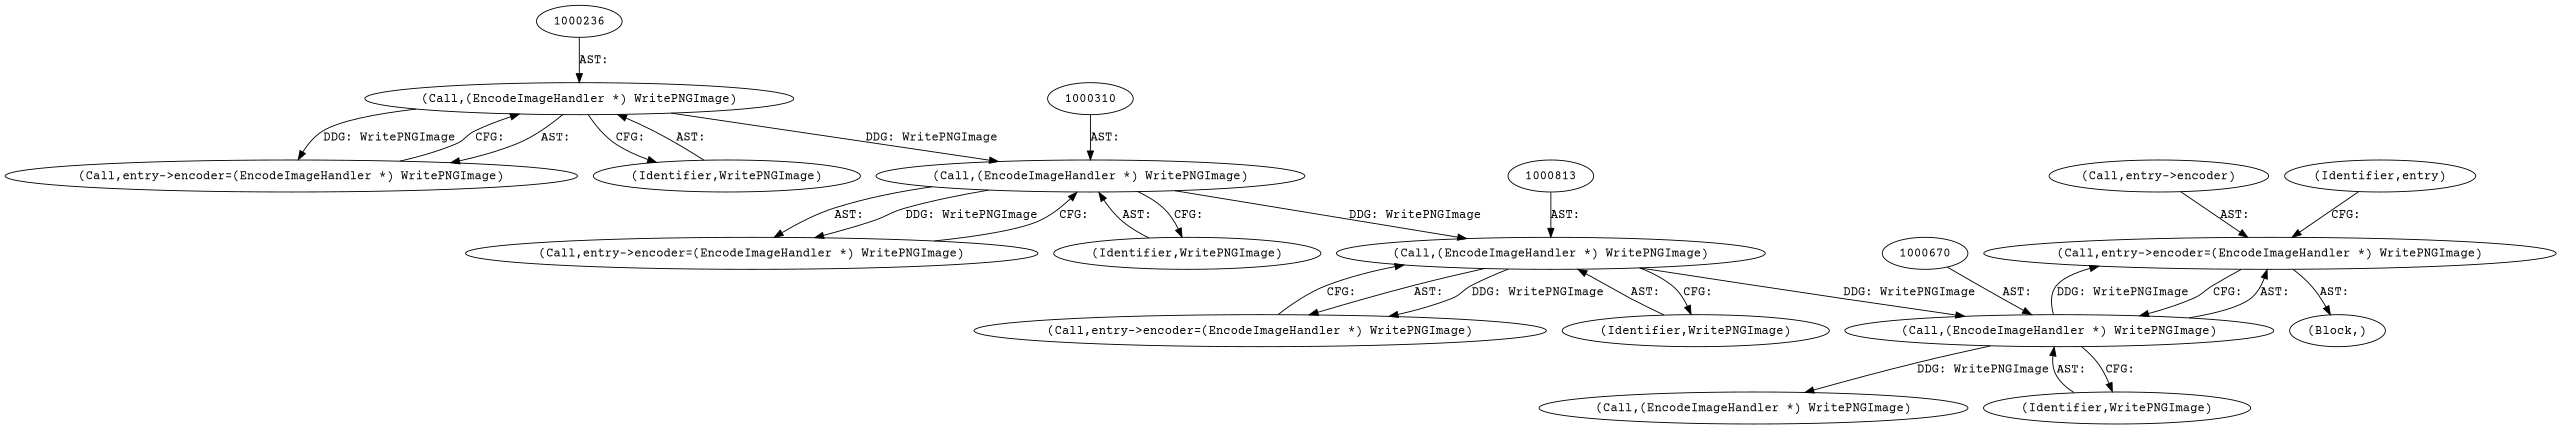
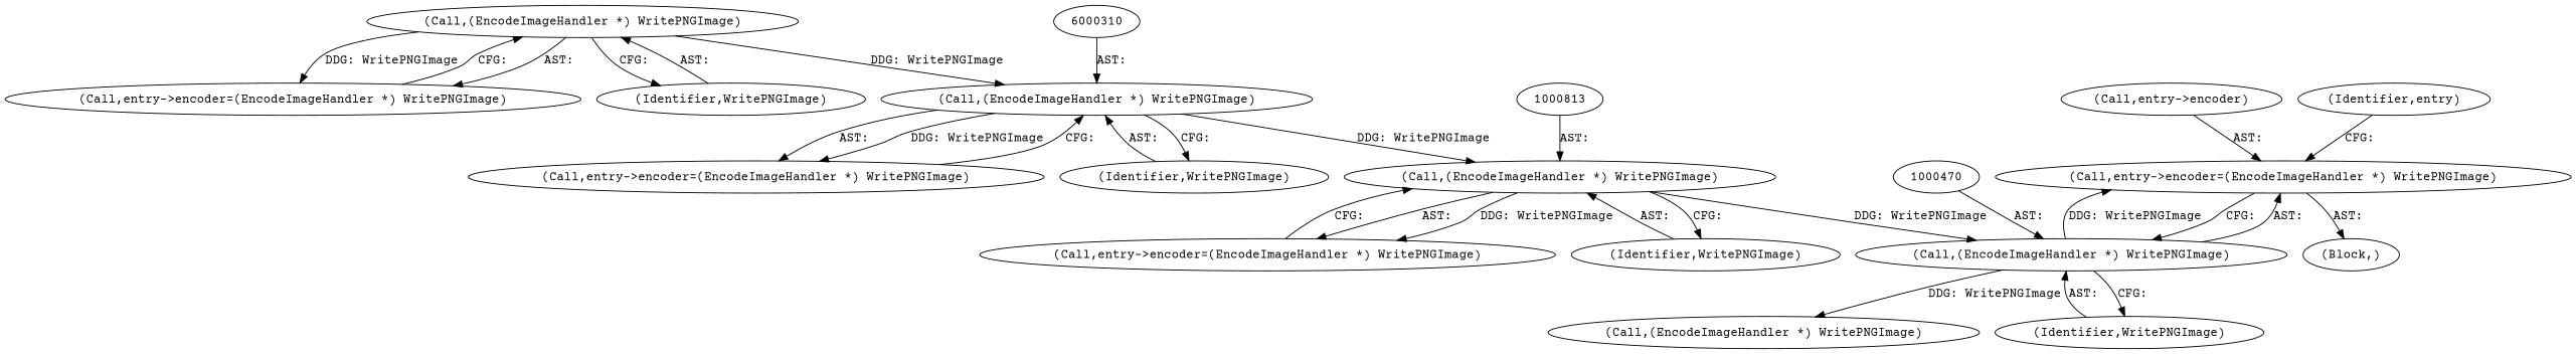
  digraph {
    fontname="Courier Prime"
    node [fontname="Courier Prime"]
    edge [fontname="Courier Prime"]
    n1 [label="(Call,entry->encoder=(EncodeImageHandler *) WritePNGImage)"]
    n2 [label="(Call,(EncodeImageHandler *) WritePNGImage)"]
    n3 [label="(Block,)"]
    n4 [label="(Call,(EncodeImageHandler *) WritePNGImage)"]
    n5 [label="(Identifier,WritePNGImage)"]
    n6 [label="(Call,(EncodeImageHandler *) WritePNGImage)"]
    n7 [label="(Call,entry->encoder=(EncodeImageHandler *) WritePNGImage)"]
    n8 [label="(Identifier,WritePNGImage)"]
    n9 [label="(Call,(EncodeImageHandler *) WritePNGImage)"]
    n10 [label="(Call,entry->encoder=(EncodeImageHandler *) WritePNGImage)"]
    n11 [label="(Identifier,WritePNGImage)"]
    n12 [label="(Call,(EncodeImageHandler *) WritePNGImage)"]
    n13 [label="(Identifier,WritePNGImage)"]
    n14 [label="(Call,entry->encoder=(EncodeImageHandler *) WritePNGImage)"]
    n15 [label="(Identifier,entry)"]
    n16 [label="(Call,entry->encoder)"]
-   1000470 [label=1000670]
+   1000470
    n18 [label=1000813]
-   1000310
-   1000236
+   1000310 [label=6000310]
    n1 -> n2 [label="CFG: "]
    n1 -> n3 [label="AST: "]
    n2 -> n1 [label="AST: "]
    n2 -> n1 [label="DDG: WritePNGImage"]
    n2 -> n4 [label="DDG: WritePNGImage"]
    n2 -> n5 [label="CFG: "]
    n5 -> n2 [label="AST: "]
    n6 -> n2 [label="DDG: WritePNGImage"]
    n6 -> n7 [label="AST: "]
    n6 -> n7 [label="DDG: WritePNGImage"]
    n6 -> n8 [label="CFG: "]
    n7 -> n6 [label="CFG: "]
    n8 -> n6 [label="AST: "]
    n9 -> n6 [label="DDG: WritePNGImage"]
    n9 -> n10 [label="AST: "]
    n9 -> n10 [label="DDG: WritePNGImage"]
    n9 -> n11 [label="CFG: "]
    n10 -> n9 [label="CFG: "]
    n11 -> n9 [label="AST: "]
    n12 -> n9 [label="DDG: WritePNGImage"]
    n12 -> n13 [label="CFG: "]
    n12 -> n14 [label="AST: "]
    n12 -> n14 [label="DDG: WritePNGImage"]
    n13 -> n12 [label="AST: "]
    n14 -> n12 [label="CFG: "]
    n15 -> n1 [label="CFG: "]
    n16 -> n1 [label="AST: "]
    1000470 -> n2 [label="AST: "]
    n18 -> n6 [label="AST: "]
    1000310 -> n9 [label="AST: "]
-   1000236 -> n12 [label="AST: "]
  }
